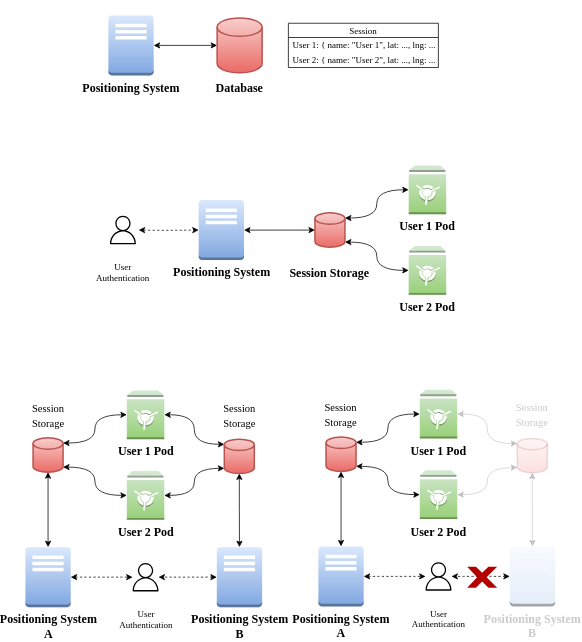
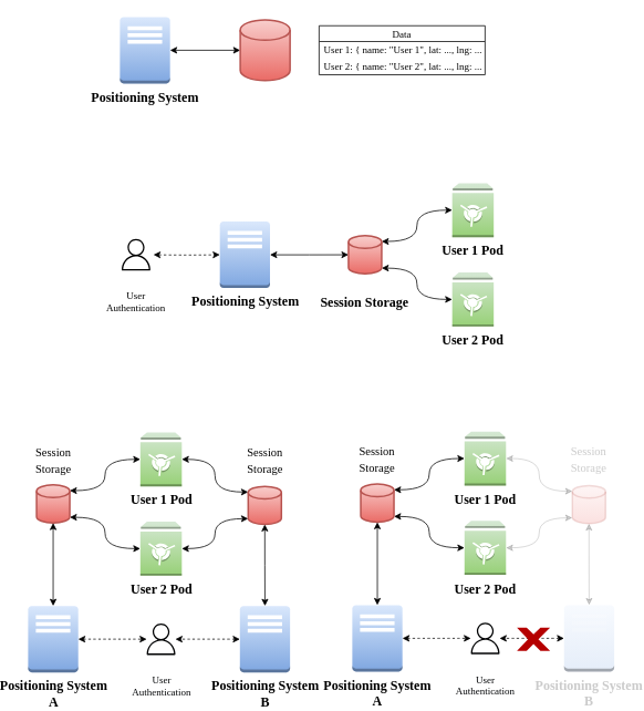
  <mxCell id="0" />
  <mxCell id="1" parent="0" />
  <mxCell id="2" style="edgeStyle=orthogonalEdgeStyle;rounded=0;orthogonalLoop=1;jettySize=auto;html=1;entryX=0;entryY=0.5;entryDx=0;entryDy=0;entryPerimeter=0;fontFamily=Garamond;fontSize=16;startArrow=classic;startFill=1;" parent="1" source="3" target="5" edge="1"><mxGeometry relative="1" as="geometry" /></mxCell>
  <mxCell id="3" value="&lt;b&gt;Positioning System&lt;/b&gt;" style="outlineConnect=0;dashed=0;verticalLabelPosition=bottom;verticalAlign=top;align=center;html=1;shape=mxgraph.aws3.traditional_server;fillColor=#dae8fc;gradientColor=#7ea6e0;fontFamily=Garamond;fontSize=16;strokeColor=#6c8ebf;" parent="1" vertex="1"><mxGeometry x="131" y="20" width="60.42" height="80" as="geometry" /></mxCell>
  <mxCell id="4" value="" style="group" parent="1" vertex="1" connectable="0"><mxGeometry x="276" y="23.5" width="60" height="107.5" as="geometry" /></mxCell>
  <mxCell id="5" value="" style="strokeWidth=2;html=1;shape=mxgraph.flowchart.database;whiteSpace=wrap;fontFamily=Garamond;fontSize=16;fillColor=#f8cecc;gradientColor=#ea6b66;strokeColor=#b85450;" parent="4" vertex="1"><mxGeometry width="60" height="73" as="geometry" /></mxCell>
- <mxCell id="6" value="Database" style="text;html=1;strokeColor=none;fillColor=none;align=center;verticalAlign=middle;whiteSpace=wrap;rounded=0;fontFamily=Garamond;fontSize=16;fontStyle=1" parent="4" vertex="1"><mxGeometry y="77.5" width="60" height="30" as="geometry" /></mxCell>
  <mxCell id="7" style="edgeStyle=orthogonalEdgeStyle;rounded=0;orthogonalLoop=1;jettySize=auto;html=1;entryX=0;entryY=0.5;entryDx=0;entryDy=0;entryPerimeter=0;fontFamily=Garamond;fontSize=16;startArrow=classic;startFill=1;" parent="1" source="8" target="13" edge="1"><mxGeometry relative="1" as="geometry" /></mxCell>
  <mxCell id="8" value="&lt;b&gt;Positioning System&lt;/b&gt;" style="outlineConnect=0;dashed=0;verticalLabelPosition=bottom;verticalAlign=top;align=center;html=1;shape=mxgraph.aws3.traditional_server;fillColor=#dae8fc;gradientColor=#7ea6e0;fontFamily=Garamond;fontSize=16;strokeColor=#6c8ebf;" parent="1" vertex="1"><mxGeometry x="251.42" y="266.25" width="60.42" height="80" as="geometry" /></mxCell>
  <mxCell id="9" value="&lt;font face=&quot;Garamond&quot; size=&quot;1&quot;&gt;&lt;b style=&quot;font-size: 16px&quot;&gt;User 2 Pod&lt;/b&gt;&lt;/font&gt;" style="outlineConnect=0;dashed=0;verticalLabelPosition=bottom;verticalAlign=top;align=center;html=1;shape=mxgraph.aws3.vault;fillColor=#d5e8d4;strokeColor=#82b366;gradientColor=#97d077;" parent="1" vertex="1"><mxGeometry x="531.42" y="327.5" width="50" height="65" as="geometry" /></mxCell>
  <mxCell id="10" value="&lt;font face=&quot;Garamond&quot; size=&quot;1&quot;&gt;&lt;b style=&quot;font-size: 16px&quot;&gt;User 1 Pod&lt;/b&gt;&lt;/font&gt;" style="outlineConnect=0;dashed=0;verticalLabelPosition=bottom;verticalAlign=top;align=center;html=1;shape=mxgraph.aws3.vault;fillColor=#d5e8d4;strokeColor=#82b366;gradientColor=#97d077;" parent="1" vertex="1"><mxGeometry x="531.42" y="220" width="50" height="65" as="geometry" /></mxCell>
  <mxCell id="11" style="edgeStyle=orthogonalEdgeStyle;rounded=0;orthogonalLoop=1;jettySize=auto;html=1;exitX=1;exitY=0.15;exitDx=0;exitDy=0;exitPerimeter=0;entryX=0;entryY=0.5;entryDx=0;entryDy=0;entryPerimeter=0;fontFamily=Garamond;fontSize=16;startArrow=classic;startFill=1;curved=1;" parent="1" source="13" target="10" edge="1"><mxGeometry relative="1" as="geometry" /></mxCell>
  <mxCell id="12" style="edgeStyle=orthogonalEdgeStyle;rounded=0;orthogonalLoop=1;jettySize=auto;html=1;exitX=1;exitY=0.85;exitDx=0;exitDy=0;exitPerimeter=0;entryX=0;entryY=0.5;entryDx=0;entryDy=0;entryPerimeter=0;fontFamily=Garamond;fontSize=16;startArrow=classic;startFill=1;curved=1;" parent="1" source="13" target="9" edge="1"><mxGeometry relative="1" as="geometry" /></mxCell>
  <mxCell id="13" value="" style="strokeWidth=2;html=1;shape=mxgraph.flowchart.database;whiteSpace=wrap;fontFamily=Garamond;fontSize=16;fillColor=#f8cecc;gradientColor=#ea6b66;strokeColor=#b85450;" parent="1" vertex="1"><mxGeometry x="406.42" y="283.33" width="40" height="45.837" as="geometry" /></mxCell>
  <mxCell id="14" value="Session Storage" style="text;html=1;strokeColor=none;fillColor=none;align=center;verticalAlign=middle;whiteSpace=wrap;rounded=0;fontFamily=Garamond;fontSize=16;fontStyle=1" parent="1" vertex="1"><mxGeometry x="371.42" y="353.16" width="110" height="18.84" as="geometry" /></mxCell>
- <mxCell id="15" value="Session" style="swimlane;fontStyle=0;childLayout=stackLayout;horizontal=1;startSize=19;horizontalStack=0;resizeParent=1;resizeParentMax=0;resizeLast=0;collapsible=1;marginBottom=0;fontFamily=Garamond;fontSize=12;" parent="1" vertex="1"><mxGeometry x="371" y="30.5" width="200" height="59" as="geometry" /></mxCell>
+ <mxCell id="15" value="Data" style="swimlane;fontStyle=0;childLayout=stackLayout;horizontal=1;startSize=19;horizontalStack=0;resizeParent=1;resizeParentMax=0;resizeLast=0;collapsible=1;marginBottom=0;fontFamily=Garamond;fontSize=12;" parent="1" vertex="1"><mxGeometry x="371" y="30.5" width="200" height="59" as="geometry" /></mxCell>
  <mxCell id="16" value="User 1: { name: &quot;User 1&quot;, lat: ..., lng: ...}" style="text;strokeColor=none;fillColor=none;align=left;verticalAlign=middle;spacingLeft=4;spacingRight=4;overflow=hidden;points=[[0,0.5],[1,0.5]];portConstraint=eastwest;rotatable=0;fontFamily=Garamond;fontSize=12;" parent="15" vertex="1"><mxGeometry y="19" width="200" height="20" as="geometry" /></mxCell>
  <mxCell id="17" value="User 2: { name: &quot;User 2&quot;, lat: ..., lng: ...}" style="text;strokeColor=none;fillColor=none;align=left;verticalAlign=middle;spacingLeft=4;spacingRight=4;overflow=hidden;points=[[0,0.5],[1,0.5]];portConstraint=eastwest;rotatable=0;fontFamily=Garamond;fontSize=12;" parent="15" vertex="1"><mxGeometry y="39" width="200" height="20" as="geometry" /></mxCell>
  <mxCell id="18" style="edgeStyle=orthogonalEdgeStyle;rounded=0;orthogonalLoop=1;jettySize=auto;html=1;entryX=0.5;entryY=1;entryDx=0;entryDy=0;entryPerimeter=0;fontFamily=Garamond;fontSize=16;startArrow=classic;startFill=1;" parent="1" source="20" target="27" edge="1"><mxGeometry relative="1" as="geometry" /></mxCell>
  <mxCell id="19" value="" style="edgeStyle=orthogonalEdgeStyle;curved=1;rounded=0;orthogonalLoop=1;jettySize=auto;html=1;dashed=1;fontFamily=Garamond;fontSize=12;startArrow=classic;startFill=1;" parent="1" source="20" target="34" edge="1"><mxGeometry relative="1" as="geometry" /></mxCell>
  <mxCell id="20" value="&lt;b&gt;Positioning System&lt;br&gt;A&lt;br&gt;&lt;/b&gt;" style="outlineConnect=0;dashed=0;verticalLabelPosition=bottom;verticalAlign=top;align=center;html=1;shape=mxgraph.aws3.traditional_server;fillColor=#dae8fc;gradientColor=#7ea6e0;fontFamily=Garamond;fontSize=16;strokeColor=#6c8ebf;" parent="1" vertex="1"><mxGeometry x="20.37" y="729" width="60.42" height="80" as="geometry" /></mxCell>
  <mxCell id="21" style="edgeStyle=orthogonalEdgeStyle;curved=1;rounded=0;orthogonalLoop=1;jettySize=auto;html=1;entryX=0;entryY=0.85;entryDx=0;entryDy=0;entryPerimeter=0;fontFamily=Garamond;fontSize=12;startArrow=classic;startFill=1;" parent="1" source="22" target="29" edge="1"><mxGeometry relative="1" as="geometry" /></mxCell>
  <mxCell id="22" value="&lt;font face=&quot;Garamond&quot; size=&quot;1&quot;&gt;&lt;b style=&quot;font-size: 16px&quot;&gt;User 2 Pod&lt;/b&gt;&lt;/font&gt;" style="outlineConnect=0;dashed=0;verticalLabelPosition=bottom;verticalAlign=top;align=center;html=1;shape=mxgraph.aws3.vault;fillColor=#d5e8d4;strokeColor=#82b366;gradientColor=#97d077;" parent="1" vertex="1"><mxGeometry x="155.58" y="627.5" width="50" height="65" as="geometry" /></mxCell>
  <mxCell id="23" style="edgeStyle=orthogonalEdgeStyle;curved=1;rounded=0;orthogonalLoop=1;jettySize=auto;html=1;exitX=1;exitY=0.5;exitDx=0;exitDy=0;exitPerimeter=0;entryX=0;entryY=0.15;entryDx=0;entryDy=0;entryPerimeter=0;fontFamily=Garamond;fontSize=12;startArrow=classic;startFill=1;" parent="1" source="24" target="29" edge="1"><mxGeometry relative="1" as="geometry" /></mxCell>
  <mxCell id="24" value="&lt;font face=&quot;Garamond&quot; size=&quot;1&quot;&gt;&lt;b style=&quot;font-size: 16px&quot;&gt;User 1 Pod&lt;/b&gt;&lt;/font&gt;" style="outlineConnect=0;dashed=0;verticalLabelPosition=bottom;verticalAlign=top;align=center;html=1;shape=mxgraph.aws3.vault;fillColor=#d5e8d4;strokeColor=#82b366;gradientColor=#97d077;" parent="1" vertex="1"><mxGeometry x="155.58" y="520" width="50" height="65" as="geometry" /></mxCell>
  <mxCell id="25" style="edgeStyle=orthogonalEdgeStyle;rounded=0;orthogonalLoop=1;jettySize=auto;html=1;exitX=1;exitY=0.15;exitDx=0;exitDy=0;exitPerimeter=0;entryX=0;entryY=0.5;entryDx=0;entryDy=0;entryPerimeter=0;fontFamily=Garamond;fontSize=16;startArrow=classic;startFill=1;curved=1;" parent="1" source="27" target="24" edge="1"><mxGeometry relative="1" as="geometry" /></mxCell>
  <mxCell id="26" style="edgeStyle=orthogonalEdgeStyle;rounded=0;orthogonalLoop=1;jettySize=auto;html=1;exitX=1;exitY=0.85;exitDx=0;exitDy=0;exitPerimeter=0;entryX=0;entryY=0.5;entryDx=0;entryDy=0;entryPerimeter=0;fontFamily=Garamond;fontSize=16;startArrow=classic;startFill=1;curved=1;" parent="1" source="27" target="22" edge="1"><mxGeometry relative="1" as="geometry" /></mxCell>
  <mxCell id="27" value="" style="strokeWidth=2;html=1;shape=mxgraph.flowchart.database;whiteSpace=wrap;fontFamily=Garamond;fontSize=16;fillColor=#f8cecc;gradientColor=#ea6b66;strokeColor=#b85450;" parent="1" vertex="1"><mxGeometry x="30.58" y="583.33" width="40" height="45.837" as="geometry" /></mxCell>
  <mxCell id="28" value="" style="edgeStyle=orthogonalEdgeStyle;curved=1;rounded=0;orthogonalLoop=1;jettySize=auto;html=1;fontFamily=Garamond;fontSize=12;startArrow=classic;startFill=1;" parent="1" source="29" target="31" edge="1"><mxGeometry relative="1" as="geometry" /></mxCell>
  <mxCell id="29" value="" style="strokeWidth=2;html=1;shape=mxgraph.flowchart.database;whiteSpace=wrap;fontFamily=Garamond;fontSize=16;fillColor=#f8cecc;gradientColor=#ea6b66;strokeColor=#b85450;" parent="1" vertex="1"><mxGeometry x="285.58" y="585" width="40" height="45.837" as="geometry" /></mxCell>
  <mxCell id="30" value="" style="edgeStyle=orthogonalEdgeStyle;curved=1;rounded=0;orthogonalLoop=1;jettySize=auto;html=1;dashed=1;fontFamily=Garamond;fontSize=12;startArrow=classic;startFill=1;" parent="1" source="31" target="34" edge="1"><mxGeometry relative="1" as="geometry" /></mxCell>
  <mxCell id="31" value="&lt;b&gt;Positioning System&lt;br&gt;B&lt;br&gt;&lt;/b&gt;" style="outlineConnect=0;dashed=0;verticalLabelPosition=bottom;verticalAlign=top;align=center;html=1;shape=mxgraph.aws3.traditional_server;fillColor=#dae8fc;gradientColor=#7ea6e0;fontFamily=Garamond;fontSize=16;strokeColor=#6c8ebf;" parent="1" vertex="1"><mxGeometry x="275.58" y="729" width="60.42" height="80" as="geometry" /></mxCell>
  <mxCell id="32" style="edgeStyle=orthogonalEdgeStyle;curved=1;rounded=0;orthogonalLoop=1;jettySize=auto;html=1;entryX=0;entryY=0.5;entryDx=0;entryDy=0;entryPerimeter=0;fontFamily=Garamond;fontSize=12;startArrow=classic;startFill=1;dashed=1;" parent="1" target="8" edge="1"><mxGeometry relative="1" as="geometry"><mxPoint x="171.42" y="306.25" as="sourcePoint" /></mxGeometry></mxCell>
  <mxCell id="33" value="User&lt;br&gt;Authentication" style="sketch=0;outlineConnect=0;fontColor=#000000;gradientColor=none;fillColor=#000000;strokeColor=none;dashed=0;verticalLabelPosition=bottom;verticalAlign=top;align=center;html=1;fontSize=12;fontStyle=0;aspect=fixed;pointerEvents=1;shape=mxgraph.aws4.user;fontFamily=Garamond;spacingBottom=0;spacingTop=17;" parent="1" vertex="1"><mxGeometry x="131.42" y="287.25" width="38" height="38" as="geometry" /></mxCell>
  <mxCell id="34" value="User&lt;br&gt;Authentication" style="sketch=0;outlineConnect=0;fontColor=#040608;gradientColor=none;fillColor=#010203;strokeColor=none;dashed=0;verticalLabelPosition=bottom;verticalAlign=top;align=center;html=1;fontSize=12;fontStyle=0;aspect=fixed;pointerEvents=1;shape=mxgraph.aws4.user;fontFamily=Garamond;spacingTop=17;" parent="1" vertex="1"><mxGeometry x="161.58" y="750" width="38" height="38" as="geometry" /></mxCell>
  <mxCell id="35" value="&lt;span style=&quot;font-weight: normal ; font-size: 14px&quot;&gt;Session&lt;br&gt;Storage&lt;/span&gt;" style="text;html=1;strokeColor=none;fillColor=none;align=center;verticalAlign=middle;whiteSpace=wrap;rounded=0;fontFamily=Garamond;fontSize=16;fontStyle=1" parent="1" vertex="1"><mxGeometry x="30.58" y="543.08" width="40" height="18.84" as="geometry" /></mxCell>
  <mxCell id="36" value="&lt;span style=&quot;font-weight: normal ; font-size: 14px&quot;&gt;Session&lt;br&gt;Storage&lt;/span&gt;" style="text;html=1;strokeColor=none;fillColor=none;align=center;verticalAlign=middle;whiteSpace=wrap;rounded=0;fontFamily=Garamond;fontSize=16;fontStyle=1" parent="1" vertex="1"><mxGeometry x="285.58" y="543.08" width="40" height="18.84" as="geometry" /></mxCell>
  <mxCell id="37" style="edgeStyle=orthogonalEdgeStyle;rounded=0;orthogonalLoop=1;jettySize=auto;html=1;entryX=0.5;entryY=1;entryDx=0;entryDy=0;entryPerimeter=0;fontFamily=Garamond;fontSize=16;startArrow=classic;startFill=1;" parent="1" source="39" target="46" edge="1"><mxGeometry relative="1" as="geometry" /></mxCell>
  <mxCell id="38" value="" style="edgeStyle=orthogonalEdgeStyle;curved=1;rounded=0;orthogonalLoop=1;jettySize=auto;html=1;dashed=1;fontFamily=Garamond;fontSize=12;startArrow=classic;startFill=1;" parent="1" source="39" target="51" edge="1"><mxGeometry relative="1" as="geometry" /></mxCell>
  <mxCell id="39" value="&lt;b&gt;Positioning System&lt;br&gt;A&lt;br&gt;&lt;/b&gt;" style="outlineConnect=0;dashed=0;verticalLabelPosition=bottom;verticalAlign=top;align=center;html=1;shape=mxgraph.aws3.traditional_server;fillColor=#dae8fc;gradientColor=#7ea6e0;fontFamily=Garamond;fontSize=16;strokeColor=#6c8ebf;" parent="1" vertex="1"><mxGeometry x="411" y="728" width="60.42" height="80" as="geometry" /></mxCell>
  <mxCell id="40" style="edgeStyle=orthogonalEdgeStyle;curved=1;rounded=0;orthogonalLoop=1;jettySize=auto;html=1;entryX=0;entryY=0.85;entryDx=0;entryDy=0;entryPerimeter=0;fontFamily=Garamond;fontSize=12;startArrow=classic;startFill=1;opacity=20;" parent="1" source="41" target="48" edge="1"><mxGeometry relative="1" as="geometry" /></mxCell>
  <mxCell id="41" value="&lt;font face=&quot;Garamond&quot; size=&quot;1&quot;&gt;&lt;b style=&quot;font-size: 16px&quot;&gt;User 2 Pod&lt;/b&gt;&lt;/font&gt;" style="outlineConnect=0;dashed=0;verticalLabelPosition=bottom;verticalAlign=top;align=center;html=1;shape=mxgraph.aws3.vault;fillColor=#d5e8d4;strokeColor=#82b366;gradientColor=#97d077;" parent="1" vertex="1"><mxGeometry x="546.21" y="626.5" width="50" height="65" as="geometry" /></mxCell>
  <mxCell id="42" style="edgeStyle=orthogonalEdgeStyle;curved=1;rounded=0;orthogonalLoop=1;jettySize=auto;html=1;exitX=1;exitY=0.5;exitDx=0;exitDy=0;exitPerimeter=0;entryX=0;entryY=0.15;entryDx=0;entryDy=0;entryPerimeter=0;fontFamily=Garamond;fontSize=12;startArrow=classic;startFill=1;opacity=20;" parent="1" source="43" target="48" edge="1"><mxGeometry relative="1" as="geometry" /></mxCell>
  <mxCell id="43" value="&lt;font face=&quot;Garamond&quot; size=&quot;1&quot;&gt;&lt;b style=&quot;font-size: 16px&quot;&gt;User 1 Pod&lt;/b&gt;&lt;/font&gt;" style="outlineConnect=0;dashed=0;verticalLabelPosition=bottom;verticalAlign=top;align=center;html=1;shape=mxgraph.aws3.vault;fillColor=#d5e8d4;strokeColor=#82b366;gradientColor=#97d077;" parent="1" vertex="1"><mxGeometry x="546.21" y="519" width="50" height="65" as="geometry" /></mxCell>
  <mxCell id="44" style="edgeStyle=orthogonalEdgeStyle;rounded=0;orthogonalLoop=1;jettySize=auto;html=1;exitX=1;exitY=0.15;exitDx=0;exitDy=0;exitPerimeter=0;entryX=0;entryY=0.5;entryDx=0;entryDy=0;entryPerimeter=0;fontFamily=Garamond;fontSize=16;startArrow=classic;startFill=1;curved=1;" parent="1" source="46" target="43" edge="1"><mxGeometry relative="1" as="geometry" /></mxCell>
  <mxCell id="45" style="edgeStyle=orthogonalEdgeStyle;rounded=0;orthogonalLoop=1;jettySize=auto;html=1;exitX=1;exitY=0.85;exitDx=0;exitDy=0;exitPerimeter=0;entryX=0;entryY=0.5;entryDx=0;entryDy=0;entryPerimeter=0;fontFamily=Garamond;fontSize=16;startArrow=classic;startFill=1;curved=1;" parent="1" source="46" target="41" edge="1"><mxGeometry relative="1" as="geometry" /></mxCell>
  <mxCell id="46" value="" style="strokeWidth=2;html=1;shape=mxgraph.flowchart.database;whiteSpace=wrap;fontFamily=Garamond;fontSize=16;fillColor=#f8cecc;gradientColor=#ea6b66;strokeColor=#b85450;" parent="1" vertex="1"><mxGeometry x="421.21" y="582.33" width="40" height="45.837" as="geometry" /></mxCell>
  <mxCell id="47" value="" style="edgeStyle=orthogonalEdgeStyle;curved=1;rounded=0;orthogonalLoop=1;jettySize=auto;html=1;fontFamily=Garamond;fontSize=12;startArrow=classic;startFill=1;opacity=20;" parent="1" source="48" target="50" edge="1"><mxGeometry relative="1" as="geometry" /></mxCell>
  <mxCell id="48" value="" style="strokeWidth=2;html=1;shape=mxgraph.flowchart.database;whiteSpace=wrap;fontFamily=Garamond;fontSize=16;fillColor=#f8cecc;gradientColor=#ea6b66;strokeColor=#b85450;opacity=20;" parent="1" vertex="1"><mxGeometry x="676.21" y="584" width="40" height="45.837" as="geometry" /></mxCell>
  <mxCell id="49" value="" style="edgeStyle=orthogonalEdgeStyle;curved=1;rounded=0;orthogonalLoop=1;jettySize=auto;html=1;dashed=1;fontFamily=Garamond;fontSize=12;startArrow=classic;startFill=1;" parent="1" source="50" target="51" edge="1"><mxGeometry relative="1" as="geometry" /></mxCell>
  <mxCell id="50" value="&lt;b&gt;Positioning System&lt;br&gt;B&lt;br&gt;&lt;/b&gt;" style="outlineConnect=0;dashed=0;verticalLabelPosition=bottom;verticalAlign=top;align=center;html=1;shape=mxgraph.aws3.traditional_server;fillColor=#dae8fc;gradientColor=#7ea6e0;fontFamily=Garamond;fontSize=16;strokeColor=#6c8ebf;opacity=20;textOpacity=20;" parent="1" vertex="1"><mxGeometry x="666.21" y="728" width="60.42" height="80" as="geometry" /></mxCell>
  <mxCell id="51" value="User&lt;br&gt;Authentication" style="sketch=0;outlineConnect=0;fontColor=#040608;gradientColor=none;fillColor=#010203;strokeColor=none;dashed=0;verticalLabelPosition=bottom;verticalAlign=top;align=center;html=1;fontSize=12;fontStyle=0;aspect=fixed;pointerEvents=1;shape=mxgraph.aws4.user;fontFamily=Garamond;spacingTop=17;" parent="1" vertex="1"><mxGeometry x="552.21" y="749" width="38" height="38" as="geometry" /></mxCell>
  <mxCell id="52" value="&lt;span style=&quot;font-weight: normal ; font-size: 14px&quot;&gt;Session&lt;br&gt;Storage&lt;/span&gt;" style="text;html=1;strokeColor=none;fillColor=none;align=center;verticalAlign=middle;whiteSpace=wrap;rounded=0;fontFamily=Garamond;fontSize=16;fontStyle=1" parent="1" vertex="1"><mxGeometry x="421.21" y="542.08" width="40" height="18.84" as="geometry" /></mxCell>
  <mxCell id="53" value="&lt;span style=&quot;font-weight: normal ; font-size: 14px&quot;&gt;Session&lt;br&gt;Storage&lt;/span&gt;" style="text;html=1;strokeColor=none;fillColor=none;align=center;verticalAlign=middle;whiteSpace=wrap;rounded=0;fontFamily=Garamond;fontSize=16;fontStyle=1;opacity=20;textOpacity=20;" parent="1" vertex="1"><mxGeometry x="676.21" y="542.08" width="40" height="18.84" as="geometry" /></mxCell>
  <mxCell id="54" value="" style="verticalLabelPosition=bottom;verticalAlign=top;html=1;shape=mxgraph.basic.x;fontFamily=Garamond;fontSize=14;strokeWidth=8;fillColor=#B50000;strokeColor=none;" parent="1" vertex="1"><mxGeometry x="609.39" y="755" width="40" height="28" as="geometry" /></mxCell>
